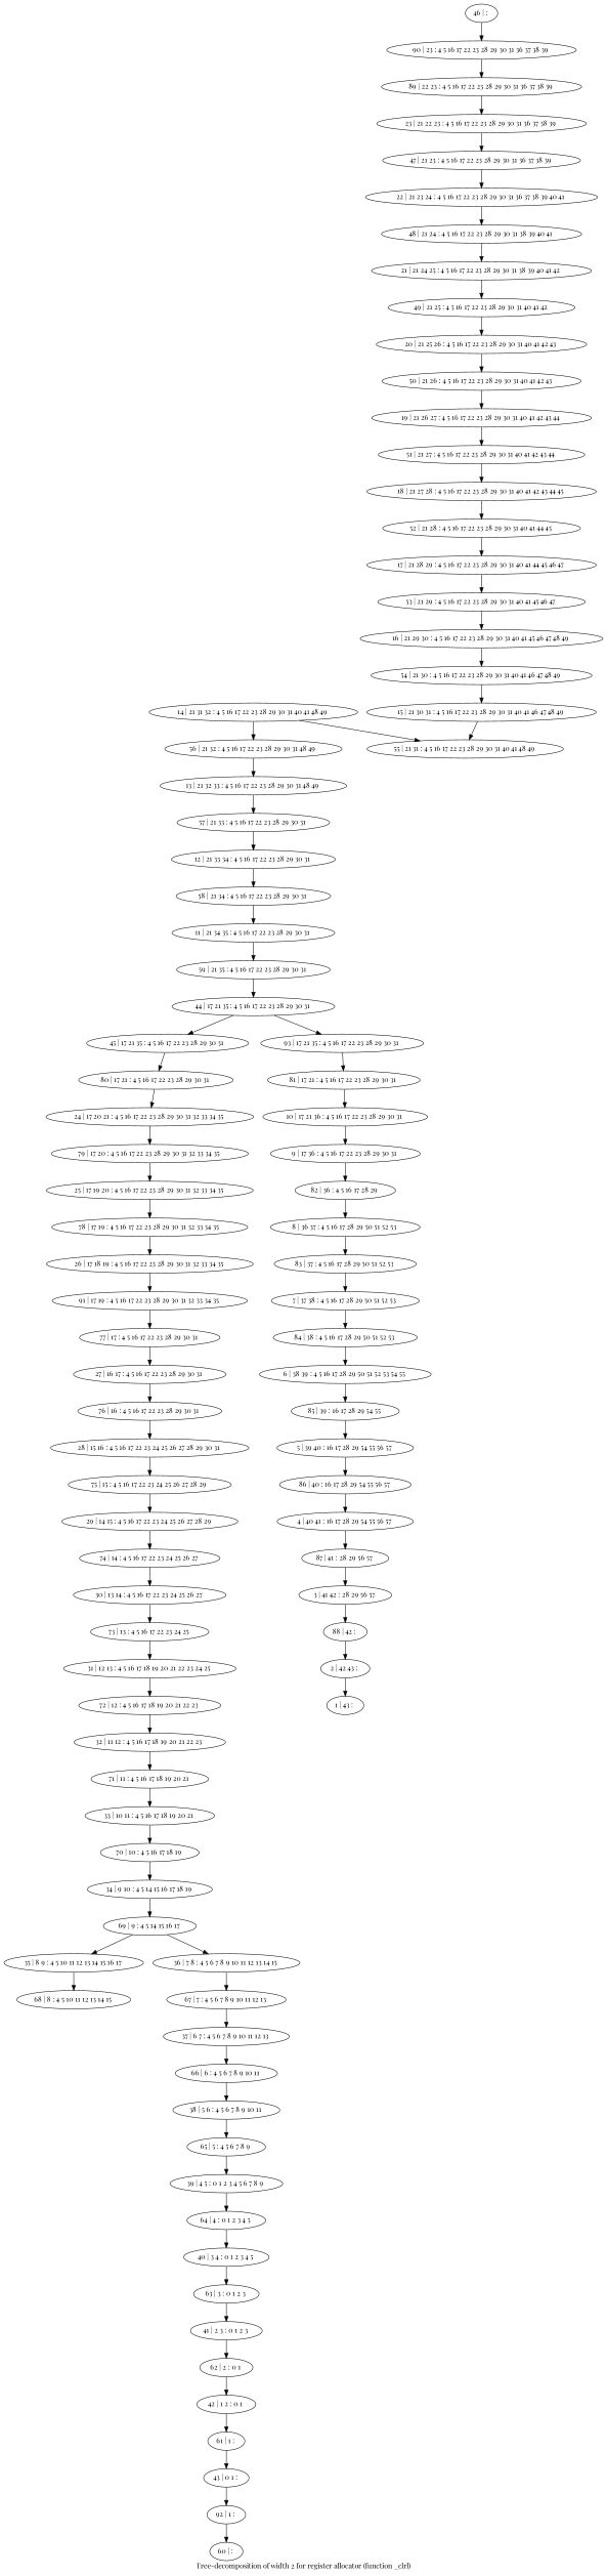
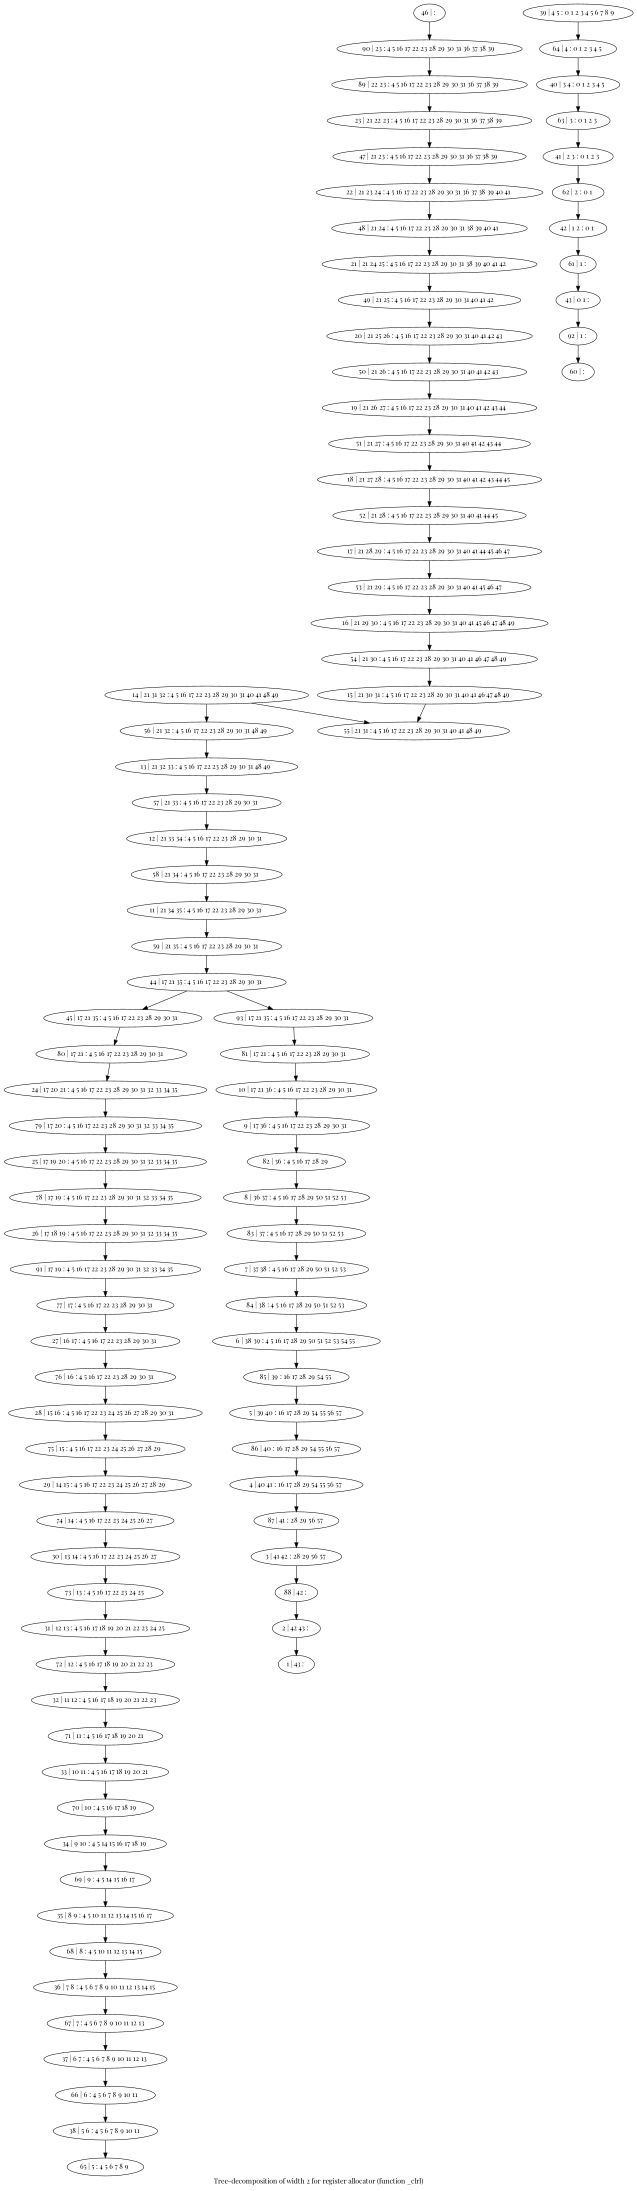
  digraph {
    fontname="Playfair Display"
    label="Tree-decomposition of width 2 for register allocator (function _clrl)"
    node [fontname="Playfair Display"]
    edge [fontname="Playfair Display"]
    n1 [label="1 | 43 : "]
    n2 [label="2 | 42 43 : "]
    n3 [label="3 | 41 42 : 28 29 56 57 "]
    n4 [label="88 | 42 : "]
    n5 [label="4 | 40 41 : 16 17 28 29 54 55 56 57 "]
    n6 [label="87 | 41 : 28 29 56 57 "]
    n7 [label="5 | 39 40 : 16 17 28 29 54 55 56 57 "]
    n8 [label="86 | 40 : 16 17 28 29 54 55 56 57 "]
    n9 [label="6 | 38 39 : 4 5 16 17 28 29 50 51 52 53 54 55 "]
    n10 [label="85 | 39 : 16 17 28 29 54 55 "]
    n11 [label="7 | 37 38 : 4 5 16 17 28 29 50 51 52 53 "]
    n12 [label="84 | 38 : 4 5 16 17 28 29 50 51 52 53 "]
    n13 [label="8 | 36 37 : 4 5 16 17 28 29 50 51 52 53 "]
    n14 [label="83 | 37 : 4 5 16 17 28 29 50 51 52 53 "]
    n15 [label="9 | 17 36 : 4 5 16 17 22 23 28 29 30 31 "]
    n16 [label="82 | 36 : 4 5 16 17 28 29 "]
    n17 [label="10 | 17 21 36 : 4 5 16 17 22 23 28 29 30 31 "]
    n18 [label="11 | 21 34 35 : 4 5 16 17 22 23 28 29 30 31 "]
    n19 [label="59 | 21 35 : 4 5 16 17 22 23 28 29 30 31 "]
    n20 [label="44 | 17 21 35 : 4 5 16 17 22 23 28 29 30 31 "]
    n21 [label="12 | 21 33 34 : 4 5 16 17 22 23 28 29 30 31 "]
    n22 [label="58 | 21 34 : 4 5 16 17 22 23 28 29 30 31 "]
    n23 [label="13 | 21 32 33 : 4 5 16 17 22 23 28 29 30 31 48 49 "]
    n24 [label="57 | 21 33 : 4 5 16 17 22 23 28 29 30 31 "]
    n25 [label="14 | 21 31 32 : 4 5 16 17 22 23 28 29 30 31 40 41 48 49 "]
    n26 [label="56 | 21 32 : 4 5 16 17 22 23 28 29 30 31 48 49 "]
    n27 [label="55 | 21 31 : 4 5 16 17 22 23 28 29 30 31 40 41 48 49 "]
    n28 [label="15 | 21 30 31 : 4 5 16 17 22 23 28 29 30 31 40 41 46 47 48 49 "]
    n29 [label="16 | 21 29 30 : 4 5 16 17 22 23 28 29 30 31 40 41 45 46 47 48 49 "]
    n30 [label="54 | 21 30 : 4 5 16 17 22 23 28 29 30 31 40 41 46 47 48 49 "]
    n31 [label="17 | 21 28 29 : 4 5 16 17 22 23 28 29 30 31 40 41 44 45 46 47 "]
    n32 [label="53 | 21 29 : 4 5 16 17 22 23 28 29 30 31 40 41 45 46 47 "]
    n33 [label="18 | 21 27 28 : 4 5 16 17 22 23 28 29 30 31 40 41 42 43 44 45 "]
    n34 [label="52 | 21 28 : 4 5 16 17 22 23 28 29 30 31 40 41 44 45 "]
    n35 [label="19 | 21 26 27 : 4 5 16 17 22 23 28 29 30 31 40 41 42 43 44 "]
    n36 [label="51 | 21 27 : 4 5 16 17 22 23 28 29 30 31 40 41 42 43 44 "]
    n37 [label="20 | 21 25 26 : 4 5 16 17 22 23 28 29 30 31 40 41 42 43 "]
    n38 [label="50 | 21 26 : 4 5 16 17 22 23 28 29 30 31 40 41 42 43 "]
    n39 [label="21 | 21 24 25 : 4 5 16 17 22 23 28 29 30 31 38 39 40 41 42 "]
    n40 [label="49 | 21 25 : 4 5 16 17 22 23 28 29 30 31 40 41 42 "]
    n41 [label="22 | 21 23 24 : 4 5 16 17 22 23 28 29 30 31 36 37 38 39 40 41 "]
    n42 [label="48 | 21 24 : 4 5 16 17 22 23 28 29 30 31 38 39 40 41 "]
    n43 [label="23 | 21 22 23 : 4 5 16 17 22 23 28 29 30 31 36 37 38 39 "]
    n44 [label="47 | 21 23 : 4 5 16 17 22 23 28 29 30 31 36 37 38 39 "]
    n45 [label="24 | 17 20 21 : 4 5 16 17 22 23 28 29 30 31 32 33 34 35 "]
    n46 [label="79 | 17 20 : 4 5 16 17 22 23 28 29 30 31 32 33 34 35 "]
    n47 [label="25 | 17 19 20 : 4 5 16 17 22 23 28 29 30 31 32 33 34 35 "]
    n48 [label="78 | 17 19 : 4 5 16 17 22 23 28 29 30 31 32 33 34 35 "]
    n49 [label="26 | 17 18 19 : 4 5 16 17 22 23 28 29 30 31 32 33 34 35 "]
    n50 [label="91 | 17 19 : 4 5 16 17 22 23 28 29 30 31 32 33 34 35 "]
    n51 [label="77 | 17 : 4 5 16 17 22 23 28 29 30 31 "]
    n52 [label="27 | 16 17 : 4 5 16 17 22 23 28 29 30 31 "]
    n53 [label="76 | 16 : 4 5 16 17 22 23 28 29 30 31 "]
    n54 [label="28 | 15 16 : 4 5 16 17 22 23 24 25 26 27 28 29 30 31 "]
    n55 [label="75 | 15 : 4 5 16 17 22 23 24 25 26 27 28 29 "]
    n56 [label="29 | 14 15 : 4 5 16 17 22 23 24 25 26 27 28 29 "]
    n57 [label="74 | 14 : 4 5 16 17 22 23 24 25 26 27 "]
    n58 [label="30 | 13 14 : 4 5 16 17 22 23 24 25 26 27 "]
    n59 [label="73 | 13 : 4 5 16 17 22 23 24 25 "]
    n60 [label="31 | 12 13 : 4 5 16 17 18 19 20 21 22 23 24 25 "]
    n61 [label="72 | 12 : 4 5 16 17 18 19 20 21 22 23 "]
    n62 [label="32 | 11 12 : 4 5 16 17 18 19 20 21 22 23 "]
    n63 [label="71 | 11 : 4 5 16 17 18 19 20 21 "]
    n64 [label="33 | 10 11 : 4 5 16 17 18 19 20 21 "]
    n65 [label="70 | 10 : 4 5 16 17 18 19 "]
    n66 [label="34 | 9 10 : 4 5 14 15 16 17 18 19 "]
    n67 [label="69 | 9 : 4 5 14 15 16 17 "]
    n68 [label="35 | 8 9 : 4 5 10 11 12 13 14 15 16 17 "]
    n69 [label="68 | 8 : 4 5 10 11 12 13 14 15 "]
    n70 [label="36 | 7 8 : 4 5 6 7 8 9 10 11 12 13 14 15 "]
    n71 [label="67 | 7 : 4 5 6 7 8 9 10 11 12 13 "]
    n72 [label="37 | 6 7 : 4 5 6 7 8 9 10 11 12 13 "]
    n73 [label="66 | 6 : 4 5 6 7 8 9 10 11 "]
    n74 [label="38 | 5 6 : 4 5 6 7 8 9 10 11 "]
    n75 [label="65 | 5 : 4 5 6 7 8 9 "]
    n76 [label="39 | 4 5 : 0 1 2 3 4 5 6 7 8 9 "]
    n77 [label="64 | 4 : 0 1 2 3 4 5 "]
    n78 [label="40 | 3 4 : 0 1 2 3 4 5 "]
    n79 [label="63 | 3 : 0 1 2 3 "]
    n80 [label="41 | 2 3 : 0 1 2 3 "]
    n81 [label="62 | 2 : 0 1 "]
    n82 [label="42 | 1 2 : 0 1 "]
    n83 [label="61 | 1 : "]
    n84 [label="43 | 0 1 : "]
    n85 [label="92 | 1 : "]
    n86 [label="60 | : "]
    n87 [label="45 | 17 21 35 : 4 5 16 17 22 23 28 29 30 31 "]
    n88 [label="93 | 17 21 35 : 4 5 16 17 22 23 28 29 30 31 "]
    n89 [label="80 | 17 21 : 4 5 16 17 22 23 28 29 30 31 "]
    n90 [label="81 | 17 21 : 4 5 16 17 22 23 28 29 30 31 "]
    n91 [label="46 | : "]
    n92 [label="90 | 23 : 4 5 16 17 22 23 28 29 30 31 36 37 38 39 "]
    n93 [label="89 | 22 23 : 4 5 16 17 22 23 28 29 30 31 36 37 38 39 "]
    n2 -> n1
    n3 -> n4
    n4 -> n2
    n5 -> n6
    n6 -> n3
    n7 -> n8
    n8 -> n5
    n9 -> n10
    n10 -> n7
    n11 -> n12
    n12 -> n9
    n13 -> n14
    n14 -> n11
    n15 -> n16
    n16 -> n13
    n17 -> n15
    n18 -> n19
    n19 -> n20
    n20 -> n87
    n20 -> n88
    n21 -> n22
    n22 -> n18
    n23 -> n24
    n24 -> n21
    n25 -> n26
    n25 -> n27
    n26 -> n23
    n28 -> n27
    n29 -> n30
    n30 -> n28
    n31 -> n32
    n32 -> n29
    n33 -> n34
    n34 -> n31
    n35 -> n36
    n36 -> n33
    n37 -> n38
    n38 -> n35
    n39 -> n40
    n40 -> n37
    n41 -> n42
    n42 -> n39
    n43 -> n44
    n44 -> n41
    n45 -> n46
    n46 -> n47
    n47 -> n48
    n48 -> n49
    n49 -> n50
    n50 -> n51
    n51 -> n52
    n52 -> n53
    n53 -> n54
    n54 -> n55
    n55 -> n56
    n56 -> n57
    n57 -> n58
    n58 -> n59
    n59 -> n60
    n60 -> n61
    n61 -> n62
    n62 -> n63
    n63 -> n64
    n64 -> n65
    n65 -> n66
    n66 -> n67
    n67 -> n68
    n68 -> n69
-   n67 -> n70
+   n69 -> n70
    n70 -> n71
    n71 -> n72
    n72 -> n73
    n73 -> n74
    n74 -> n75
-   n75 -> n76
    n76 -> n77
    n77 -> n78
    n78 -> n79
    n79 -> n80
    n80 -> n81
    n81 -> n82
    n82 -> n83
    n83 -> n84
    n84 -> n85
    n85 -> n86
    n87 -> n89
    n88 -> n90
    n89 -> n45
    n90 -> n17
    n91 -> n92
    n92 -> n93
    n93 -> n43
  }
